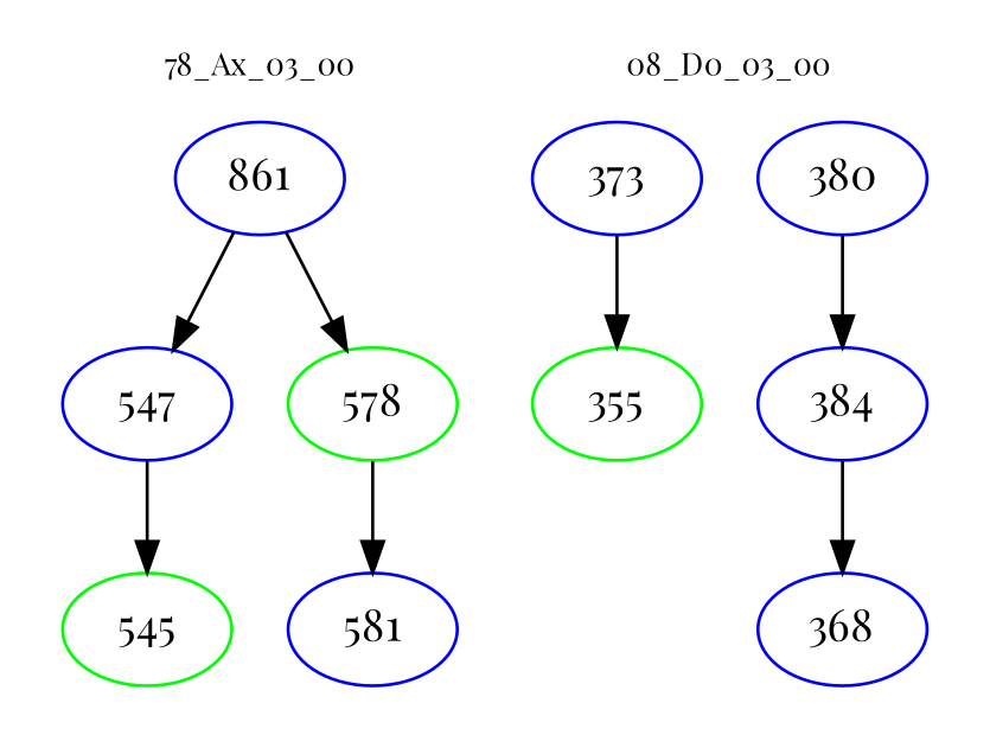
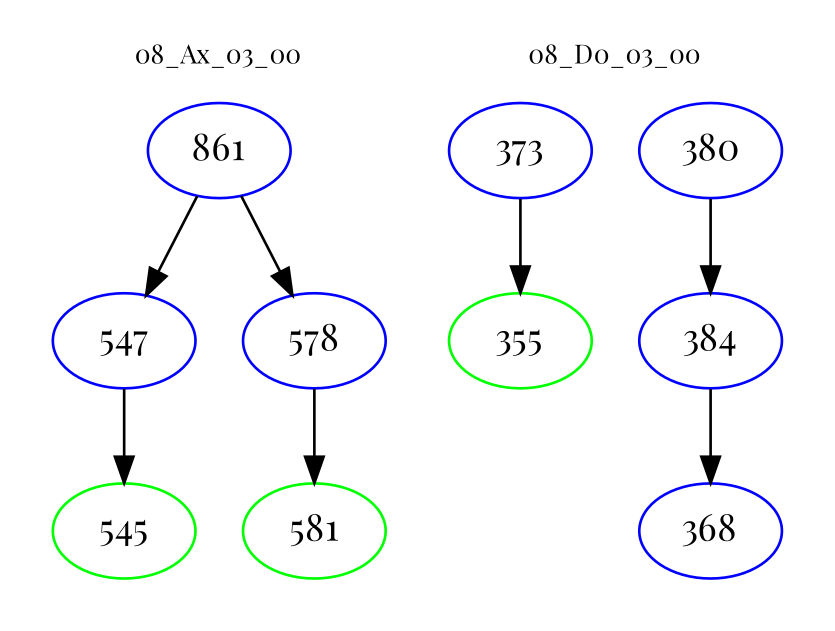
  digraph {
    fontname="Playfair Display"
    node [color=blue fontname="Playfair Display"]
    edge [color=black fontname="Playfair Display"]
    n1 [label=861]
    n2 [label=547]
-   n3 [color=green label=578]
+   n3 [label=578]
    n4 [color=green label=545]
-   n5 [label=581]
+   n5 [color=green label=581]
    n6 [label=380]
    n7 [label=373]
    n8 [label=384]
    n9 [color=green label=355]
    n10 [label=368]
    subgraph cluster_1 {
      color=white
      fontsize=10
-     label="78_Ax_03_00"
+     label="08_Ax_03_00"
      n1
      n2
      n3
      n4
      n5
    }
    subgraph cluster_2 {
      color=white
      fontsize=10
      label="08_D0_03_00"
      n6
      n7
      n8
      n9
      n10
    }
    n1 -> n2
    n1 -> n3
    n2 -> n4
    n3 -> n5
    n6 -> n8
    n7 -> n9
    n8 -> n10
  }
